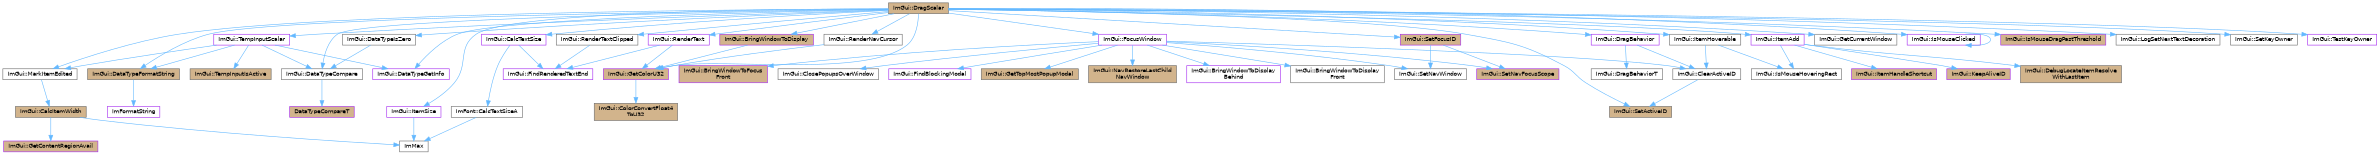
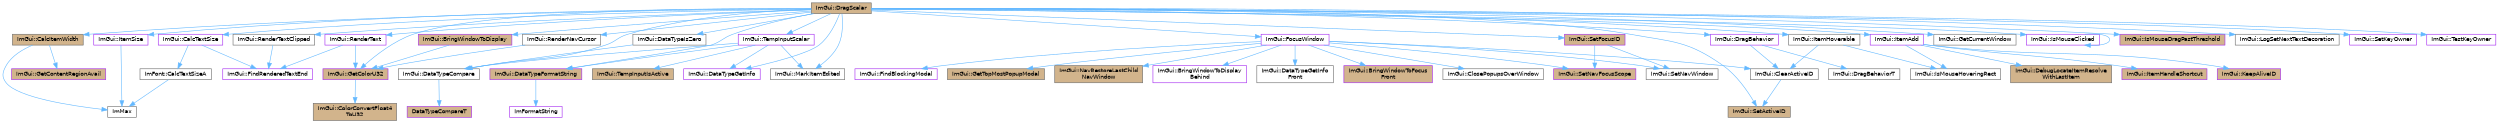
  digraph {
    fontname="DejaVu Sans"
    rankdir=TB
    node [color=gray40 fillcolor=white fontname="DejaVu Sans" fontsize=10 shape=box style=filled]
    edge [color=steelblue1 fontname="DejaVu Sans" fontsize=10 labelfontname=Helvetica labelfontsize=10 style=solid]
    n1 [fillcolor=tan fontcolor=black height=0.2 label="ImGui::DragScalar" width=0.4]
    n2 [fillcolor=tan height=0.2 label="ImGui::CalcItemWidth" width=0.4]
    n3 [color=purple height=0.2 label="ImGui::CalcTextSize" width=0.4]
    n4 [height=0.2 label="ImGui::DataTypeCompare" width=0.4]
-   n5 [fillcolor=tan height=0.2 label="ImGui::DataTypeFormatString" width=0.4]
+   n5 [color=purple fillcolor=tan height=0.2 label="ImGui::DataTypeFormatString" width=0.4]
    n6 [color=purple height=0.2 label="ImGui::DataTypeGetInfo" width=0.4]
    n7 [height=0.2 label="ImGui::DataTypeIsZero" width=0.4]
    n8 [color=purple height=0.2 label="ImGui::DragBehavior" width=0.4]
    n9 [fillcolor=tan height=0.2 label="ImGui::SetActiveID" width=0.4]
    n10 [color=purple height=0.2 label="ImGui::FocusWindow" width=0.4]
    n11 [color=purple fillcolor=tan height=0.2 label="ImGui::GetColorU32" width=0.4]
    n12 [height=0.2 label="ImGui::GetCurrentWindow" width=0.4]
    n13 [color=purple height=0.2 label="ImGui::IsMouseClicked" width=0.4]
    n14 [color=purple fillcolor=tan height=0.2 label="ImGui::IsMouseDragPastThreshold" width=0.4]
    n15 [color=purple height=0.2 label="ImGui::ItemAdd" width=0.4]
    n16 [height=0.2 label="ImGui::ItemHoverable" width=0.4]
    n17 [color=purple height=0.2 label="ImGui::ItemSize" width=0.4]
    n18 [height=0.2 label="ImGui::LogSetNextTextDecoration" width=0.4]
    n19 [height=0.2 label="ImGui::MarkItemEdited" width=0.4]
    n20 [color=purple fillcolor=tan height=0.2 label="ImGui::BringWindowToDisplay" width=0.4]
    n21 [height=0.2 label="ImGui::RenderNavCursor" width=0.4]
    n22 [color=purple height=0.2 label="ImGui::RenderText" width=0.4]
    n23 [height=0.2 label="ImGui::RenderTextClipped" width=0.4]
    n24 [color=purple fillcolor=tan height=0.2 label="ImGui::SetFocusID" width=0.4]
-   n25 [height=0.2 label="ImGui::SetKeyOwner" width=0.4]
+   n25 [color=purple height=0.2 label="ImGui::SetKeyOwner" width=0.4]
    n26 [color=purple height=0.2 label="ImGui::TempInputScalar" width=0.4]
    n27 [color=purple height=0.2 label="ImGui::TestKeyOwner" width=0.4]
    n28 [color=purple fillcolor=tan height=0.2 label="ImGui::GetContentRegionAvail" width=0.4]
    n29 [height=0.2 label=ImMax width=0.4]
    n30 [height=0.2 label="ImFont::CalcTextSizeA" width=0.4]
    n31 [color=purple height=0.2 label="ImGui::FindRenderedTextEnd" width=0.4]
    n32 [color=purple fillcolor=tan height=0.2 label=DataTypeCompareT width=0.4]
    n33 [color=purple height=0.2 label=ImFormatString width=0.4]
    n34 [height=0.2 label="ImGui::ClearActiveID" width=0.4]
    n35 [height=0.2 label="ImGui::DragBehaviorT" width=0.4]
    n36 [color=purple height=0.2 label="ImGui::BringWindowToDisplay\lBehind" width=0.4]
-   n37 [height=0.2 label="ImGui::BringWindowToDisplay\lFront" width=0.4]
+   n37 [height=0.2 label="ImGui::DataTypeGetInfo\lFront" width=0.4]
    n38 [color=purple fillcolor=tan height=0.2 label="ImGui::BringWindowToFocus\lFront" width=0.4]
    n39 [height=0.2 label="ImGui::ClosePopupsOverWindow" width=0.4]
    n40 [color=purple height=0.2 label="ImGui::FindBlockingModal" width=0.4]
    n41 [fillcolor=tan height=0.2 label="ImGui::GetTopMostPopupModal" width=0.4]
    n42 [fillcolor=tan height=0.2 label="ImGui::NavRestoreLastChild\lNavWindow" width=0.4]
    n43 [color=purple fillcolor=tan height=0.2 label="ImGui::SetNavFocusScope" width=0.4]
    n44 [height=0.2 label="ImGui::SetNavWindow" width=0.4]
    n45 [fillcolor=tan height=0.2 label="ImGui::ColorConvertFloat4\lToU32" width=0.4]
    n46 [fillcolor=tan height=0.2 label="ImGui::DebugLocateItemResolve\lWithLastItem" width=0.4]
    n47 [height=0.2 label="ImGui::IsMouseHoveringRect" width=0.4]
    n48 [color=purple fillcolor=tan height=0.2 label="ImGui::ItemHandleShortcut" width=0.4]
    n49 [color=purple fillcolor=tan height=0.2 label="ImGui::KeepAliveID" width=0.4]
    n50 [fillcolor=tan height=0.2 label="ImGui::TempInputIsActive" width=0.4]
-   n19 -> n2
+   n1 -> n2
    n1 -> n3
    n1 -> n4
    n1 -> n5
    n1 -> n6
    n1 -> n7
    n1 -> n8
    n1 -> n9
    n1 -> n10
    n1 -> n11
    n1 -> n12
    n1 -> n13
    n1 -> n14
    n1 -> n15
    n1 -> n16
    n1 -> n17
    n1 -> n18
    n1 -> n19
    n1 -> n20
    n1 -> n21
    n1 -> n22
    n1 -> n23
    n1 -> n24
    n1 -> n25
    n1 -> n26
    n1 -> n27
    n2 -> n28
    n2 -> n29
    n3 -> n30
    n3 -> n31
    n4 -> n32
    n5 -> n33
    n7 -> n4
    n8 -> n34
    n8 -> n35
    n10 -> n34
    n10 -> n36
    n10 -> n37
    n10 -> n38
    n10 -> n39
    n10 -> n40
    n10 -> n41
    n10 -> n42
    n10 -> n43
    n10 -> n44
    n11 -> n45
    n13 -> n13
    n15 -> n46
    n15 -> n47
    n15 -> n48
    n15 -> n49
    n16 -> n34
    n16 -> n47
    n17 -> n29
    n20 -> n11
    n21 -> n11
    n22 -> n11
    n22 -> n31
    n23 -> n31
    n24 -> n43
    n24 -> n44
    n26 -> n4
    n26 -> n5
    n26 -> n6
    n26 -> n19
    n26 -> n50
    n30 -> n29
    n34 -> n9
  }
